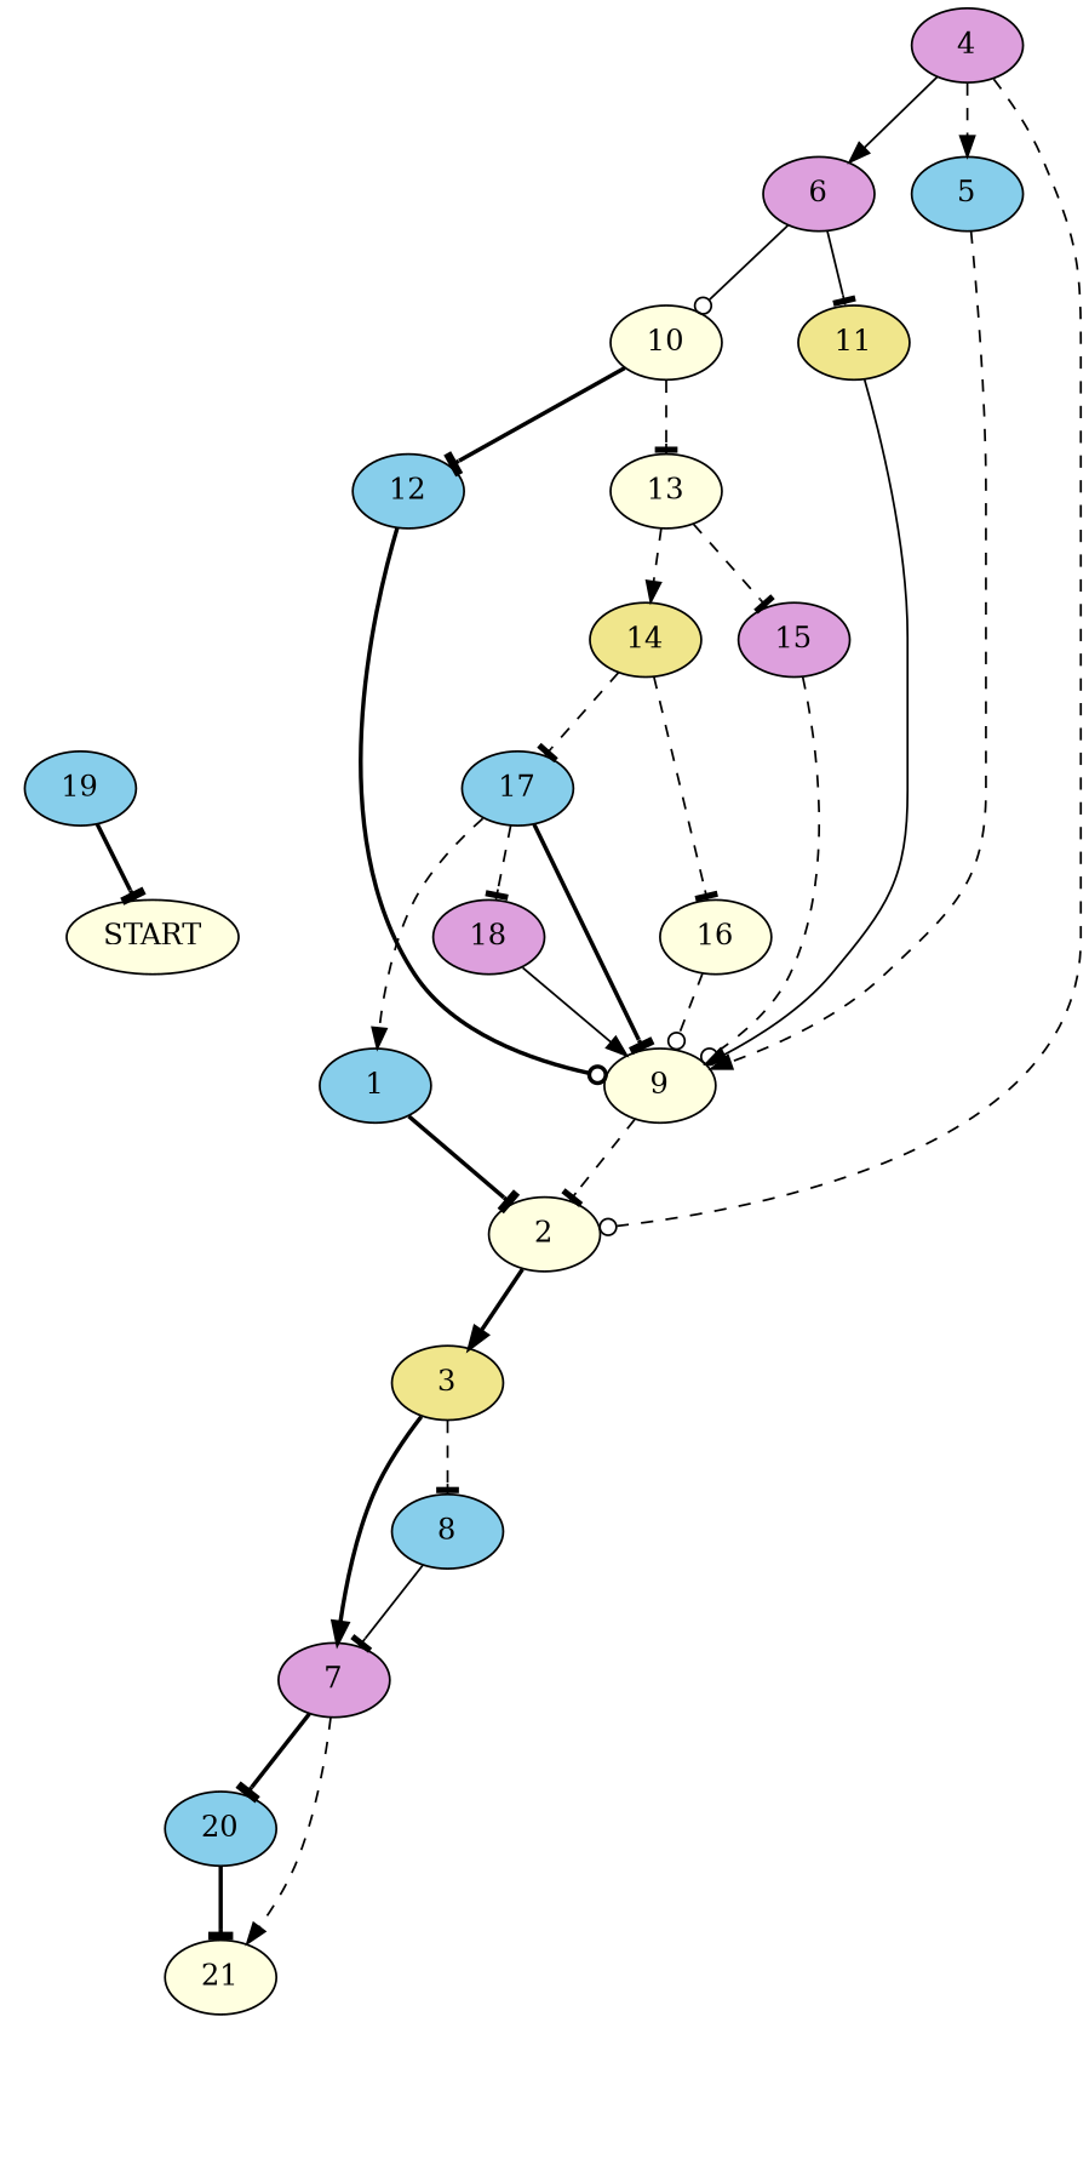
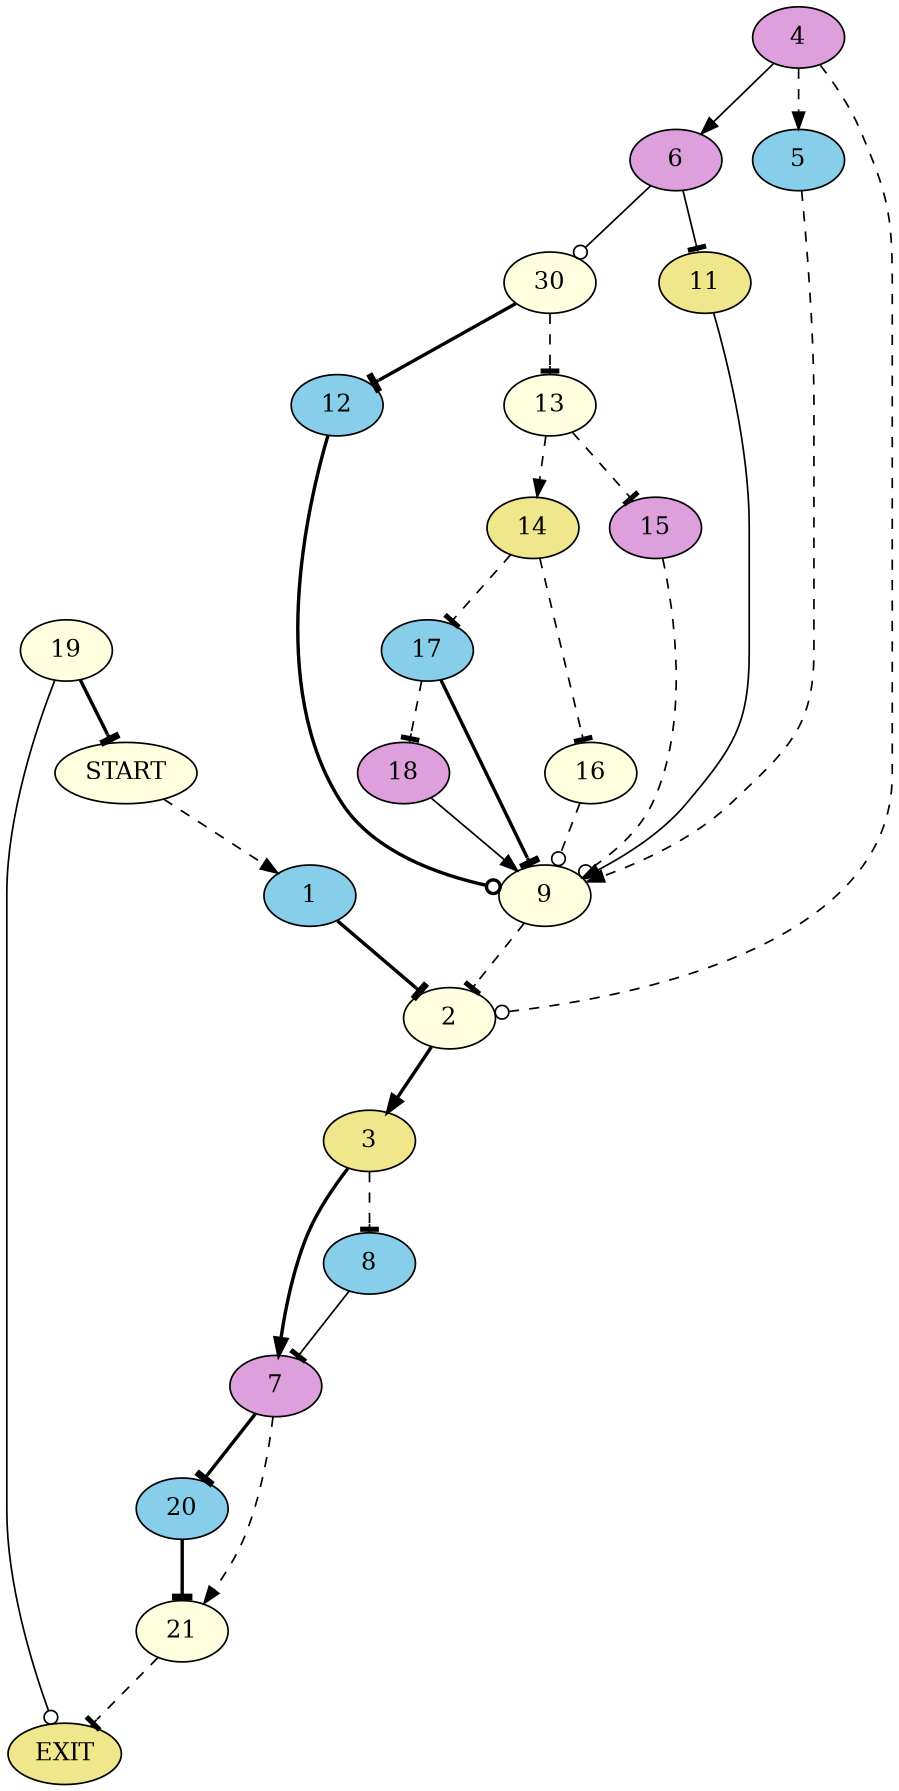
  digraph {
    node [fillcolor=lightyellow style=filled]
    edge [arrowhead=tee style=dashed]
    n1 [label=START]
    1 [fillcolor=skyblue]
    2
-   19 [fillcolor=skyblue]
+   19
+   n5 [fillcolor=khaki label=EXIT]
    3 [fillcolor=khaki]
    7 [fillcolor=plum]
    8 [fillcolor=skyblue]
    4 [fillcolor=plum]
    5 [fillcolor=skyblue]
    6 [fillcolor=plum]
    20 [fillcolor=skyblue]
    21
    9
-   10
+   10 [label=30]
    11 [fillcolor=khaki]
    12 [fillcolor=skyblue]
    13
    14 [fillcolor=khaki]
    15 [fillcolor=plum]
    16
    17 [fillcolor=skyblue]
    18 [fillcolor=plum]
-   17 -> 1 [arrowhead=normal]
+   n1 -> 1 [arrowhead=normal]
    1 -> 2 [style=bold]
    2 -> 3 [arrowhead=normal style=bold]
    19 -> n1 [style=bold]
+   19 -> n5 [arrowhead=odot style=solid]
    3 -> 7 [arrowhead=normal style=bold]
    3 -> 8
    7 -> 20 [style=bold]
    7 -> 21 [arrowhead=normal]
    8 -> 7 [style=solid]
    4 -> 2 [arrowhead=odot]
    4 -> 5 [arrowhead=normal]
    4 -> 6 [arrowhead=normal style=solid]
    5 -> 9 [arrowhead=normal]
    6 -> 10 [arrowhead=odot style=solid]
    6 -> 11 [style=solid]
    20 -> 21 [style=bold]
+   21 -> n5
    9 -> 2
    10 -> 12 [style=bold]
    10 -> 13
    11 -> 9 [arrowhead=normal style=solid]
    12 -> 9 [arrowhead=odot style=bold]
    13 -> 14 [arrowhead=normal]
    13 -> 15
    14 -> 16
    14 -> 17
    15 -> 9 [arrowhead=odot]
    16 -> 9 [arrowhead=odot]
    17 -> 9 [style=bold]
    17 -> 18
    18 -> 9 [arrowhead=normal style=solid]
  }
